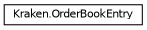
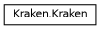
  digraph {
    rankdir=TB
-   n1 [color=black fillcolor=white fontname=Helvetica fontsize=10 height=0.2 label="Kraken.OrderBookEntry" shape=record style=filled width=0.4]
+   n1 [color=black fillcolor=white fontname=Helvetica fontsize=10 height=0.2 label="Kraken.Kraken" shape=record style=filled width=0.4]
  }
